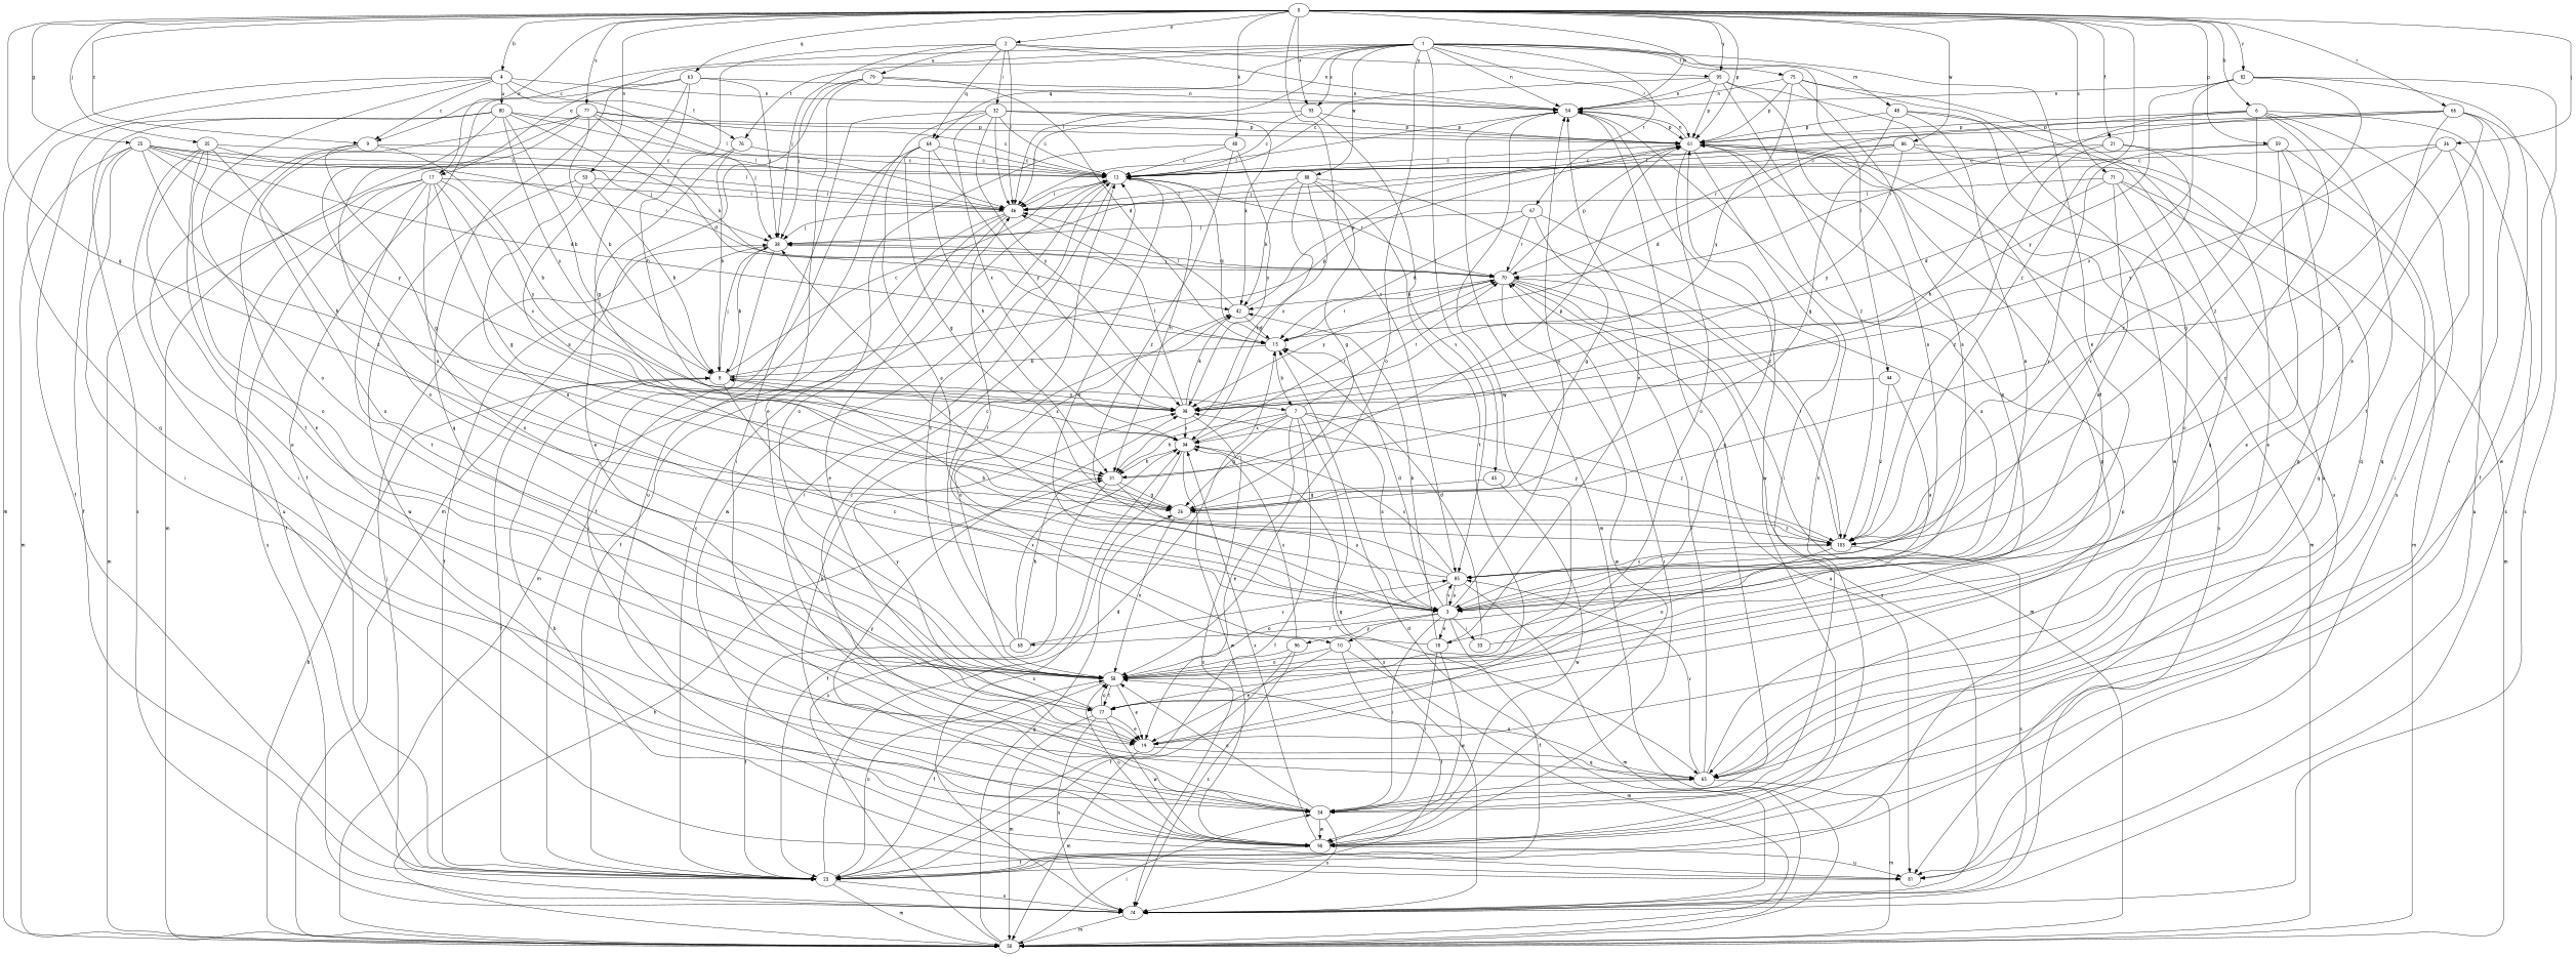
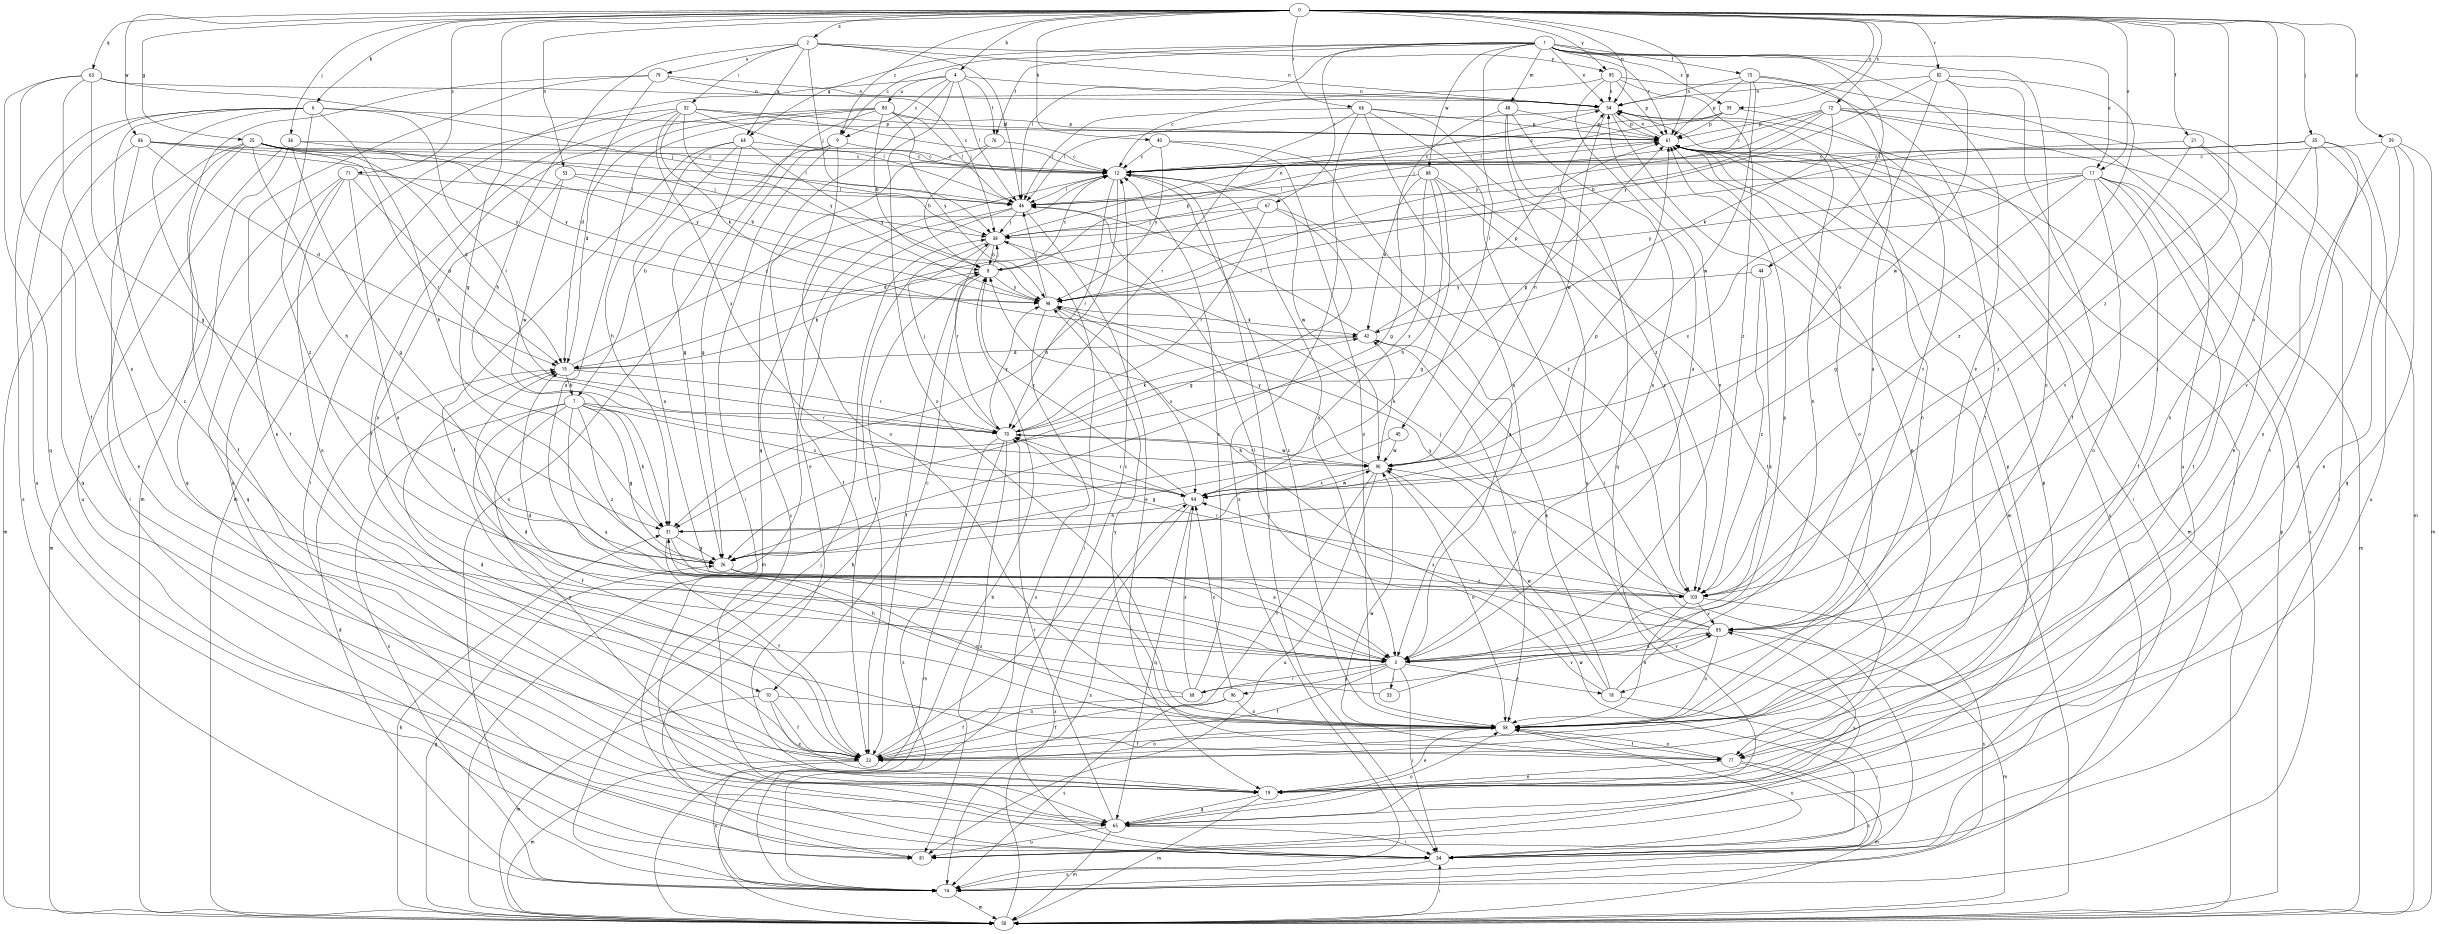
  strict digraph {
    fontname="Roboto Condensed"
    node [fontname="Roboto Condensed"]
    edge [fontname="Roboto Condensed"]
    0
    2
    4
    6
    9
    17
    21
    25
    26
    35
    36
    40
    53
    54
    59
    61
    63
    66
    71
    72
    82
    85
    86
    93
    95
    103
    46
    64
    31
    32
    38
    79
    58
    76
    50
    65
    80
    10
    70
    74
    77
    81
    34
    7
    12
    23
    94
    98
    15
    19
    3
    8
    90
    42
    1
    18
    44
    45
    48
    67
    75
    88
    33
    68
    96
    0 -> 2 [label=a]
    0 -> 4 [label=b]
    0 -> 6 [label=b]
    0 -> 9 [label=c]
    0 -> 17 [label=e]
    0 -> 21 [label=f]
    0 -> 25 [label=g]
    0 -> 26 [label=g]
    0 -> 35 [label=j]
    0 -> 36 [label=j]
    0 -> 40 [label=k]
    0 -> 53 [label=n]
    0 -> 54 [label=n]
    0 -> 59 [label=p]
    0 -> 61 [label=p]
    0 -> 63 [label=q]
    0 -> 66 [label=r]
    0 -> 71 [label=s]
    0 -> 72 [label=s]
    0 -> 82 [label=v]
    0 -> 85 [label=v]
    0 -> 86 [label=w]
    0 -> 93 [label=x]
    0 -> 95 [label=y]
    0 -> 103 [label=z]
    2 -> 54 [label=n]
    2 -> 95 [label=y]
    2 -> 46 [label=l]
    2 -> 64 [label=q]
    2 -> 31 [label=h]
    2 -> 32 [label=i]
    2 -> 38 [label=j]
    2 -> 79 [label=u]
    4 -> 9 [label=c]
    4 -> 54 [label=n]
    4 -> 46 [label=l]
    4 -> 58 [label=o]
    4 -> 76 [label=t]
    4 -> 50 [label=m]
    4 -> 65 [label=q]
    4 -> 80 [label=u]
    6 -> 61 [label=p]
    6 -> 103 [label=z]
    6 -> 31 [label=h]
    6 -> 10 [label=c]
    6 -> 70 [label=r]
    6 -> 74 [label=s]
    6 -> 77 [label=t]
    6 -> 81 [label=u]
    9 -> 26 [label=g]
    9 -> 58 [label=o]
    9 -> 34 [label=i]
    9 -> 7 [label=b]
    9 -> 12 [label=c]
    17 -> 26 [label=g]
    17 -> 46 [label=l]
    17 -> 58 [label=o]
    17 -> 50 [label=m]
    17 -> 74 [label=s]
    17 -> 77 [label=t]
    17 -> 23 [label=f]
    17 -> 94 [label=x]
    17 -> 98 [label=y]
    21 -> 85 [label=v]
    21 -> 103 [label=z]
    21 -> 34 [label=i]
    21 -> 12 [label=c]
    25 -> 46 [label=l]
    25 -> 31 [label=h]
    25 -> 50 [label=m]
    25 -> 70 [label=r]
    25 -> 34 [label=i]
    25 -> 12 [label=c]
    25 -> 23 [label=f]
    25 -> 98 [label=y]
    25 -> 15 [label=d]
    26 -> 103 [label=z]
    26 -> 58 [label=o]
    35 -> 103 [label=z]
    35 -> 38 [label=j]
    35 -> 58 [label=o]
    35 -> 77 [label=t]
    35 -> 81 [label=u]
    35 -> 12 [label=c]
    35 -> 19 [label=e]
    36 -> 26 [label=g]
    36 -> 65 [label=q]
    36 -> 81 [label=u]
    36 -> 12 [label=c]
    36 -> 98 [label=y]
    40 -> 103 [label=z]
    40 -> 58 [label=o]
    40 -> 12 [label=c]
    40 -> 98 [label=y]
    53 -> 46 [label=l]
    53 -> 3 [label=a]
    53 -> 8 [label=b]
    53 -> 90 [label=w]
    54 -> 61 [label=p]
    54 -> 46 [label=l]
    54 -> 50 [label=m]
    54 -> 34 [label=i]
    54 -> 90 [label=w]
    59 -> 85 [label=v]
    59 -> 50 [label=m]
    59 -> 65 [label=q]
    59 -> 12 [label=c]
    59 -> 19 [label=e]
    61 -> 54 [label=n]
    61 -> 58 [label=o]
    61 -> 50 [label=m]
    61 -> 74 [label=s]
    61 -> 34 [label=i]
    61 -> 12 [label=c]
    63 -> 26 [label=g]
    63 -> 54 [label=n]
    63 -> 38 [label=j]
    63 -> 65 [label=q]
    63 -> 23 [label=f]
    63 -> 3 [label=a]
    66 -> 61 [label=p]
    66 -> 103 [label=z]
    66 -> 46 [label=l]
    66 -> 70 [label=r]
    66 -> 74 [label=s]
    66 -> 34 [label=i]
    66 -> 3 [label=a]
    71 -> 46 [label=l]
    71 -> 58 [label=o]
    71 -> 50 [label=m]
    71 -> 65 [label=q]
    71 -> 15 [label=d]
    71 -> 3 [label=a]
    72 -> 61 [label=p]
    72 -> 38 [label=j]
    72 -> 58 [label=o]
    72 -> 50 [label=m]
    72 -> 12 [label=c]
    72 -> 19 [label=e]
    72 -> 8 [label=b]
    72 -> 42 [label=k]
    82 -> 54 [label=n]
    82 -> 103 [label=z]
    82 -> 23 [label=f]
    82 -> 94 [label=x]
    82 -> 98 [label=y]
    82 -> 90 [label=w]
    85 -> 38 [label=j]
    85 -> 58 [label=o]
    85 -> 50 [label=m]
    85 -> 94 [label=x]
    85 -> 3 [label=a]
    85 -> 8 [label=b]
    86 -> 38 [label=j]
    86 -> 65 [label=q]
    86 -> 12 [label=c]
    86 -> 98 [label=y]
    86 -> 15 [label=d]
    86 -> 19 [label=e]
    93 -> 61 [label=p]
    93 -> 85 [label=v]
    93 -> 46 [label=l]
    93 -> 12 [label=c]
    95 -> 54 [label=n]
    95 -> 61 [label=p]
    95 -> 103 [label=z]
    95 -> 77 [label=t]
    95 -> 12 [label=c]
    95 -> 3 [label=a]
    103 -> 85 [label=v]
    103 -> 58 [label=o]
    103 -> 70 [label=r]
    103 -> 74 [label=s]
    103 -> 98 [label=y]
    46 -> 38 [label=j]
    46 -> 50 [label=m]
    46 -> 23 [label=f]
    46 -> 19 [label=e]
    64 -> 26 [label=g]
    64 -> 31 [label=h]
    64 -> 12 [label=c]
    64 -> 23 [label=f]
    64 -> 98 [label=y]
    64 -> 3 [label=a]
    31 -> 26 [label=g]
    31 -> 61 [label=p]
    31 -> 23 [label=f]
    31 -> 3 [label=a]
    32 -> 61 [label=p]
    32 -> 46 [label=l]
    32 -> 81 [label=u]
    32 -> 34 [label=i]
    32 -> 12 [label=c]
    32 -> 94 [label=x]
    32 -> 98 [label=y]
    32 -> 42 [label=k]
+   38 -> 54 [label=n]
    38 -> 70 [label=r]
    38 -> 34 [label=i]
    38 -> 23 [label=f]
    38 -> 8 [label=b]
    79 -> 54 [label=n]
    79 -> 38 [label=j]
    79 -> 50 [label=m]
    79 -> 15 [label=d]
    79 -> 19 [label=e]
    58 -> 54 [label=n]
    58 -> 77 [label=t]
    58 -> 12 [label=c]
    58 -> 23 [label=f]
    58 -> 19 [label=e]
    76 -> 12 [label=c]
    76 -> 19 [label=e]
    76 -> 8 [label=b]
    50 -> 26 [label=g]
+   50 -> 61 [label=p]
    50 -> 31 [label=h]
    50 -> 34 [label=i]
    50 -> 94 [label=x]
    50 -> 8 [label=b]
    65 -> 61 [label=p]
    65 -> 85 [label=v]
    65 -> 58 [label=o]
    65 -> 50 [label=m]
    65 -> 70 [label=r]
+   65 -> 81 [label=u]
    65 -> 34 [label=i]
    80 -> 61 [label=p]
    80 -> 46 [label=l]
    80 -> 74 [label=s]
    80 -> 23 [label=f]
    80 -> 98 [label=y]
    80 -> 15 [label=d]
    80 -> 3 [label=a]
    80 -> 8 [label=b]
    10 -> 58 [label=o]
    10 -> 50 [label=m]
    10 -> 23 [label=f]
    10 -> 19 [label=e]
    70 -> 61 [label=p]
    70 -> 38 [label=j]
    70 -> 50 [label=m]
    70 -> 74 [label=s]
    70 -> 81 [label=u]
    70 -> 98 [label=y]
    70 -> 90 [label=w]
    70 -> 42 [label=k]
    74 -> 38 [label=j]
    74 -> 50 [label=m]
    74 -> 15 [label=d]
    77 -> 58 [label=o]
    77 -> 50 [label=m]
    77 -> 74 [label=s]
    77 -> 98 [label=y]
    77 -> 19 [label=e]
    77 -> 90 [label=w]
    81 -> 8 [label=b]
    34 -> 58 [label=o]
    34 -> 74 [label=s]
    34 -> 12 [label=c]
    34 -> 90 [label=w]
    7 -> 26 [label=g]
    7 -> 103 [label=z]
    7 -> 31 [label=h]
    7 -> 70 [label=r]
    7 -> 74 [label=s]
    7 -> 23 [label=f]
    7 -> 94 [label=x]
    7 -> 19 [label=e]
    7 -> 3 [label=a]
    12 -> 46 [label=l]
    12 -> 31 [label=h]
    12 -> 70 [label=r]
    12 -> 34 [label=i]
    12 -> 3 [label=a]
    12 -> 90 [label=w]
    23 -> 61 [label=p]
    23 -> 58 [label=o]
    23 -> 50 [label=m]
    23 -> 74 [label=s]
    23 -> 12 [label=c]
    23 -> 15 [label=d]
    94 -> 31 [label=h]
    94 -> 65 [label=q]
    94 -> 70 [label=r]
    94 -> 74 [label=s]
    94 -> 8 [label=x]
    94 -> 90 [label=w]
    98 -> 46 [label=l]
    98 -> 74 [label=s]
    98 -> 94 [label=x]
    98 -> 42 [label=k]
    15 -> 70 [label=r]
    15 -> 7 [label=b]
    15 -> 12 [label=c]
    15 -> 8 [label=b]
    19 -> 61 [label=p]
    19 -> 50 [label=m]
    19 -> 65 [label=q]
    3 -> 54 [label=n]
    3 -> 85 [label=v]
    3 -> 34 [label=i]
    3 -> 23 [label=f]
    3 -> 15 [label=d]
    3 -> 18 [label=e]
    3 -> 33 [label=i]
    3 -> 68 [label=r]
    3 -> 96 [label=y]
    8 -> 61 [label=p]
    8 -> 38 [label=j]
    8 -> 10 [label=c]
    8 -> 12 [label=c]
    8 -> 23 [label=f]
    8 -> 98 [label=y]
    90 -> 54 [label=n]
    90 -> 58 [label=o]
    90 -> 70 [label=r]
    90 -> 81 [label=u]
    90 -> 23 [label=f]
    90 -> 94 [label=x]
    90 -> 98 [label=y]
    90 -> 42 [label=k]
    42 -> 61 [label=p]
    42 -> 46 [label=l]
    42 -> 58 [label=o]
    42 -> 15 [label=d]
    1 -> 9 [label=c]
    1 -> 17 [label=e]
    1 -> 54 [label=n]
    1 -> 61 [label=r]
    1 -> 93 [label=x]
    1 -> 46 [label=l]
    1 -> 64 [label=q]
    1 -> 58 [label=o]
    1 -> 76 [label=t]
    1 -> 18 [label=e]
    1 -> 44 [label=l]
    1 -> 45 [label=l]
    1 -> 48 [label=m]
    1 -> 67 [label=r]
    1 -> 75 [label=t]
    1 -> 88 [label=w]
    18 -> 54 [label=n]
    18 -> 46 [label=l]
    18 -> 34 [label=i]
    18 -> 90 [label=w]
    18 -> 42 [label=k]
    44 -> 103 [label=z]
    44 -> 98 [label=y]
    44 -> 3 [label=a]
    45 -> 26 [label=g]
    45 -> 90 [label=w]
    48 -> 26 [label=g]
    48 -> 61 [label=p]
    48 -> 65 [label=q]
    48 -> 81 [label=u]
    48 -> 3 [label=a]
    67 -> 26 [label=g]
    67 -> 38 [label=j]
    67 -> 70 [label=r]
    67 -> 15 [label=d]
    67 -> 3 [label=a]
    75 -> 54 [label=n]
    75 -> 61 [label=p]
    75 -> 81 [label=u]
    75 -> 98 [label=y]
    75 -> 3 [label=a]
    75 -> 90 [label=w]
    88 -> 26 [label=g]
    88 -> 103 [label=z]
    88 -> 46 [label=l]
    88 -> 31 [label=h]
    88 -> 77 [label=t]
    88 -> 94 [label=x]
    88 -> 42 [label=k]
    33 -> 61 [label=p]
    33 -> 15 [label=d]
    68 -> 85 [label=v]
    68 -> 31 [label=h]
    68 -> 12 [label=c]
    68 -> 23 [label=f]
    68 -> 94 [label=x]
    96 -> 58 [label=o]
    96 -> 74 [label=s]
    96 -> 23 [label=f]
    96 -> 94 [label=x]
  }
